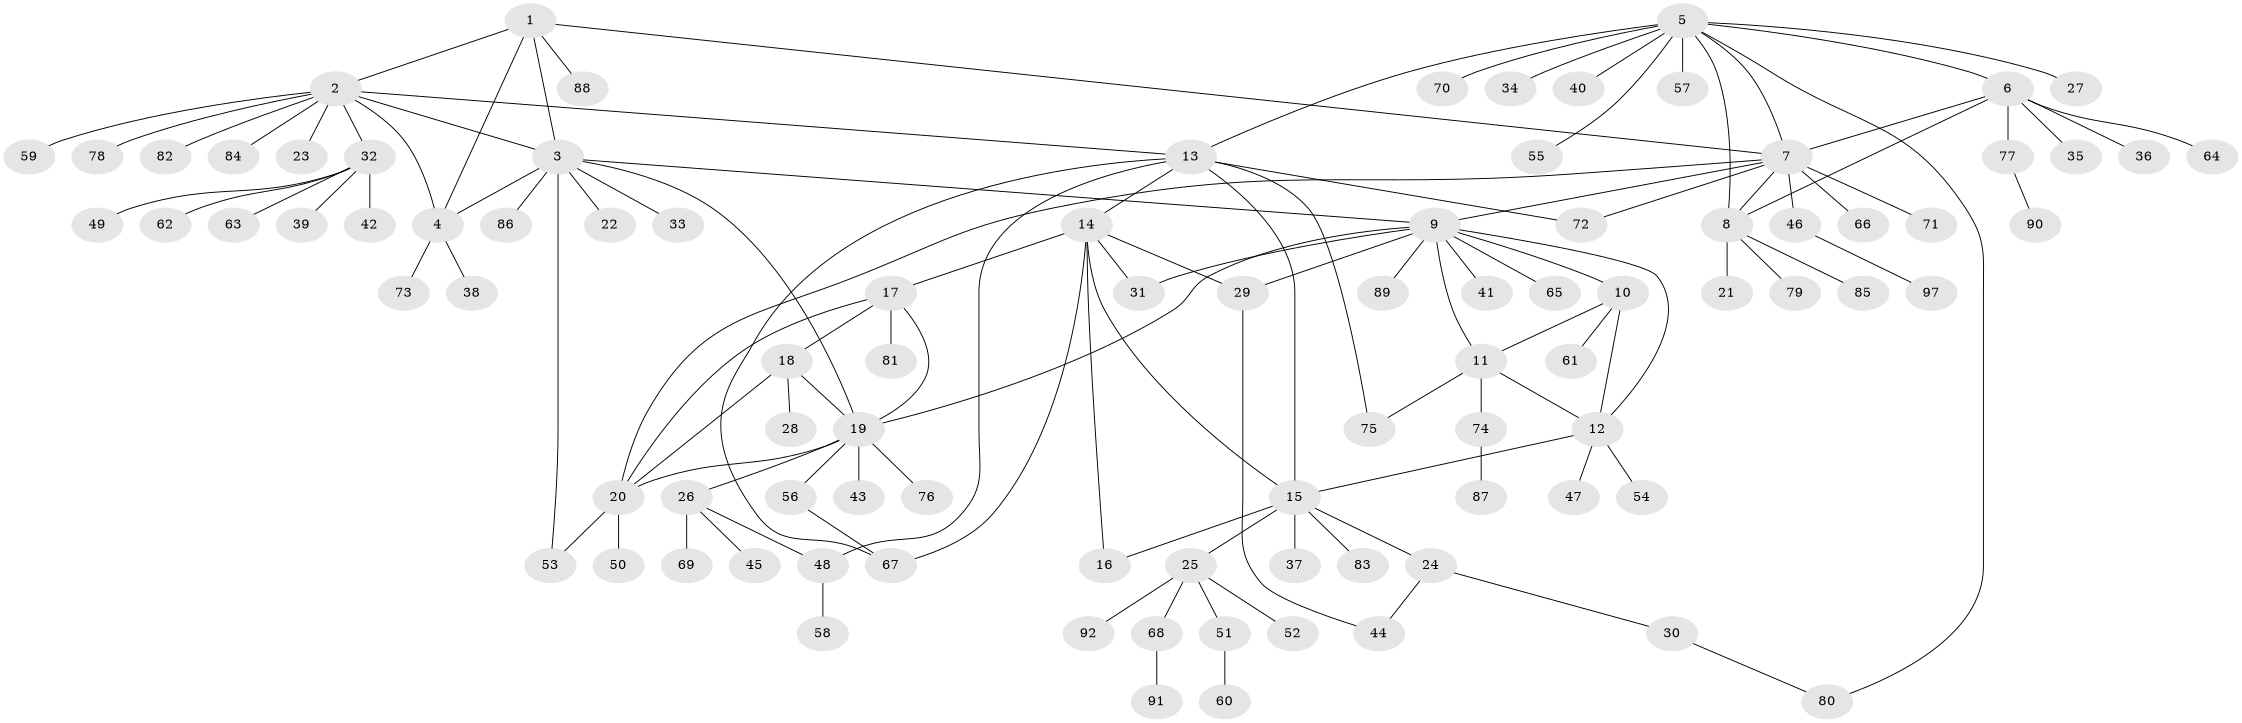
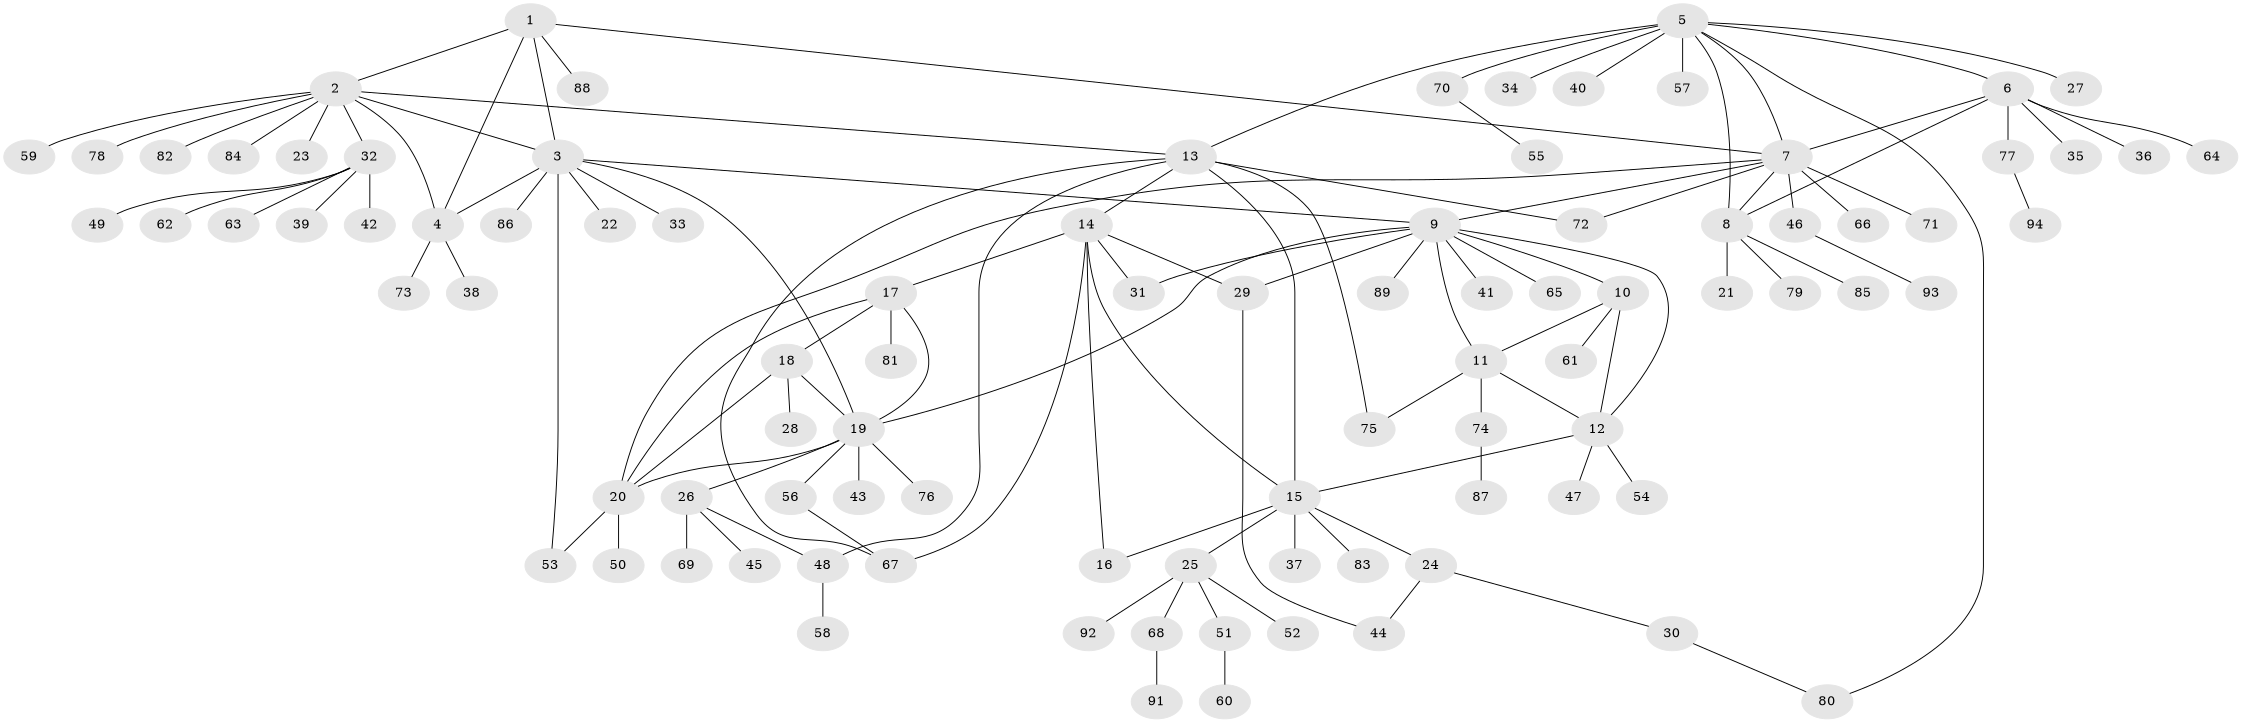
  graph {
    node [color=gray90 style=filled]
    1
    2
    3
    4
    7
    88
    13
    23
    32
    59
    78
    82
    84
    9
    19
    22
    33
    53
    86
    38
    73
    8
    20
    46
    66
    71
    72
    75
    15
    14
    48
    67
    39
    42
    49
    62
    63
    10
    11
    12
    29
    31
    41
    65
    89
    26
    43
    56
    76
    5
    6
    27
    34
    40
    55
    57
    70
    80
    35
    36
    64
    77
    21
    79
    85
-   90
+   90 [label=94]
    50
-   93 [label=97]
+   93
    61
    74
    47
    54
    44
    87
    16
    24
    25
    37
    83
    17
    58
    18
    81
    30
    51
    52
    92
    68
    28
    45
    69
    60
    91
    1 -- 2
    1 -- 3
    1 -- 4
    1 -- 7
    1 -- 88
    2 -- 3
    2 -- 4
    2 -- 13
    2 -- 23
    2 -- 32
    2 -- 59
    2 -- 78
    2 -- 82
    2 -- 84
    3 -- 4
    3 -- 9
    3 -- 19
    3 -- 22
    3 -- 33
    3 -- 53
    3 -- 86
    4 -- 38
    4 -- 73
    7 -- 9
    7 -- 8
    7 -- 20
    7 -- 46
    7 -- 66
    7 -- 71
    7 -- 72
    13 -- 72
    13 -- 75
    13 -- 15
    13 -- 14
    13 -- 48
    13 -- 67
    32 -- 39
    32 -- 42
    32 -- 49
    32 -- 62
    32 -- 63
    9 -- 19
    9 -- 10
    9 -- 11
    9 -- 12
    9 -- 29
    9 -- 31
    9 -- 41
    9 -- 65
    9 -- 89
    19 -- 20
    19 -- 26
    19 -- 43
    19 -- 56
    19 -- 76
    8 -- 21
    8 -- 79
    8 -- 85
    20 -- 53
    20 -- 50
    46 -- 93
    15 -- 16
    15 -- 24
    15 -- 25
    15 -- 37
    15 -- 83
    14 -- 15
    14 -- 67
    14 -- 29
    14 -- 31
    14 -- 16
    14 -- 17
    48 -- 58
    10 -- 11
    10 -- 12
    10 -- 61
    11 -- 75
    11 -- 12
    11 -- 74
    12 -- 15
    12 -- 47
    12 -- 54
    29 -- 44
    26 -- 48
    26 -- 45
    26 -- 69
    56 -- 67
    5 -- 7
    5 -- 13
    5 -- 8
    5 -- 6
    5 -- 27
    5 -- 34
    5 -- 40
-   5 -- 55
+   70 -- 55
    5 -- 57
    5 -- 70
    5 -- 80
    6 -- 7
    6 -- 8
    6 -- 35
    6 -- 36
    6 -- 64
    6 -- 77
    77 -- 90
    74 -- 87
    24 -- 44
    24 -- 30
    25 -- 51
    25 -- 52
    25 -- 92
    25 -- 68
    17 -- 19
    17 -- 20
    17 -- 18
    17 -- 81
    18 -- 19
    18 -- 20
    18 -- 28
    30 -- 80
    51 -- 60
    68 -- 91
  }
